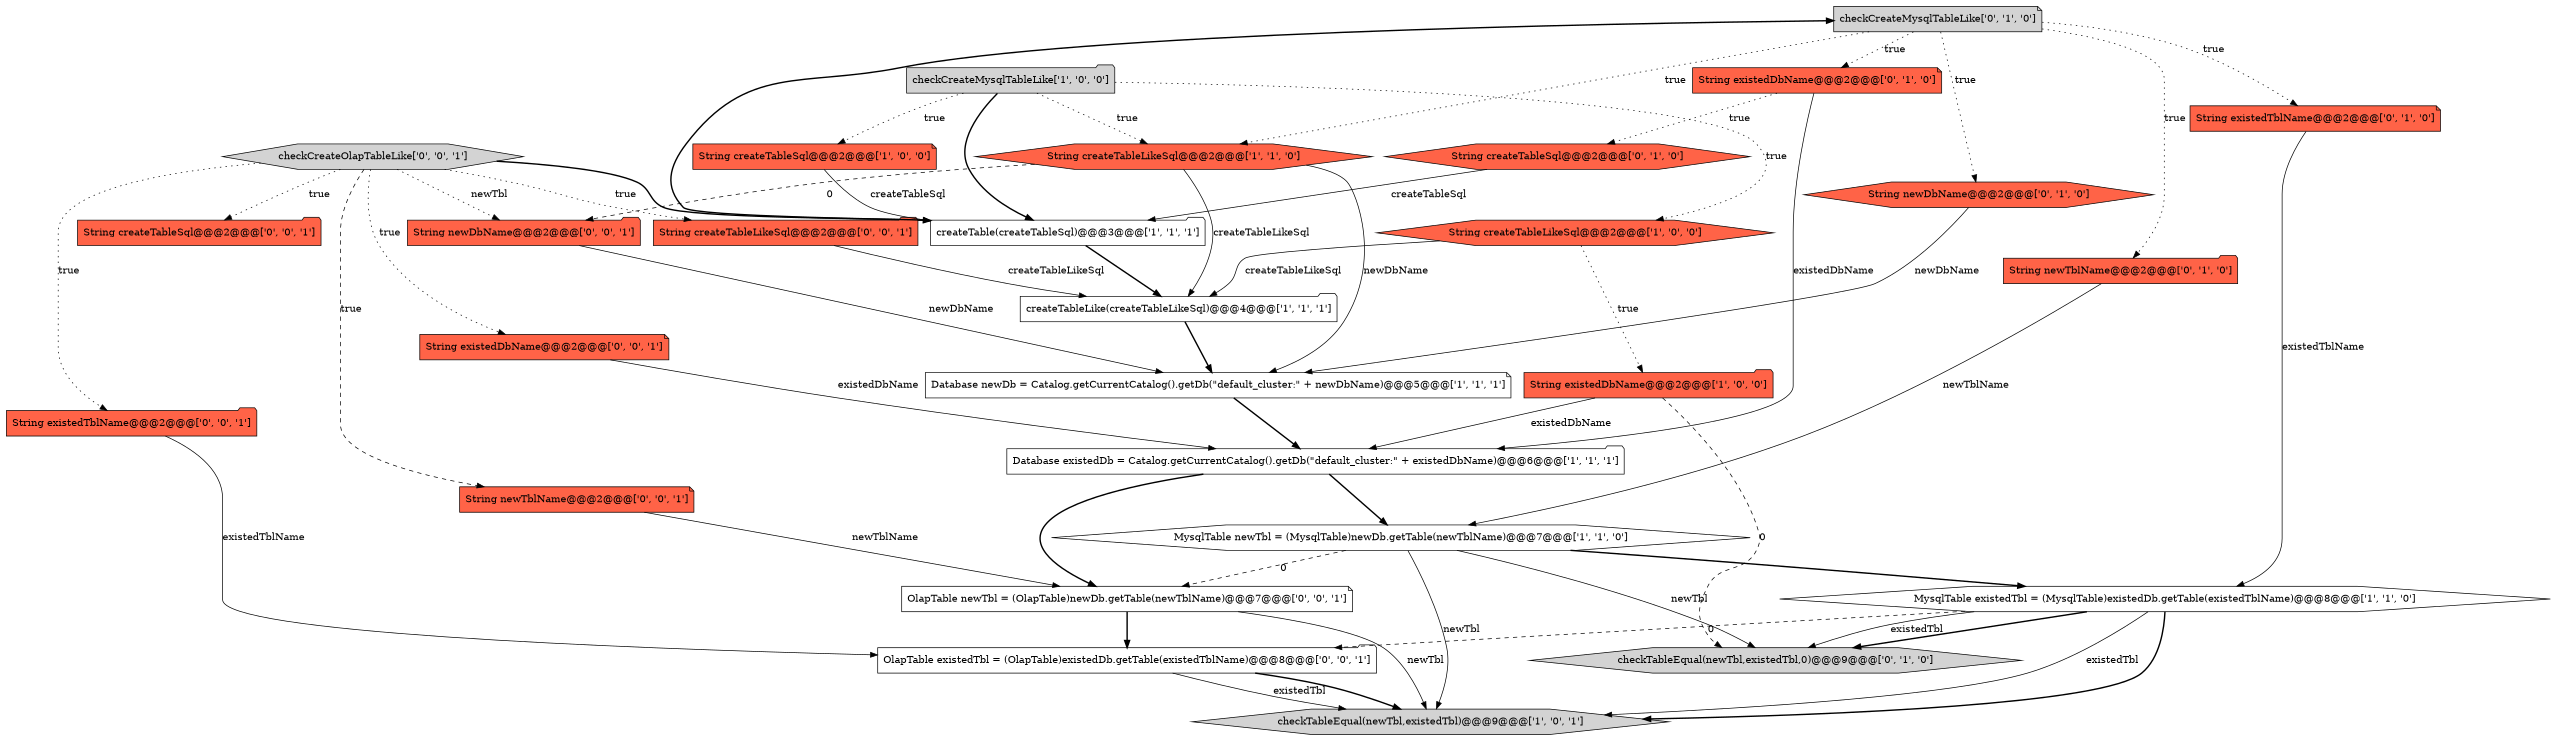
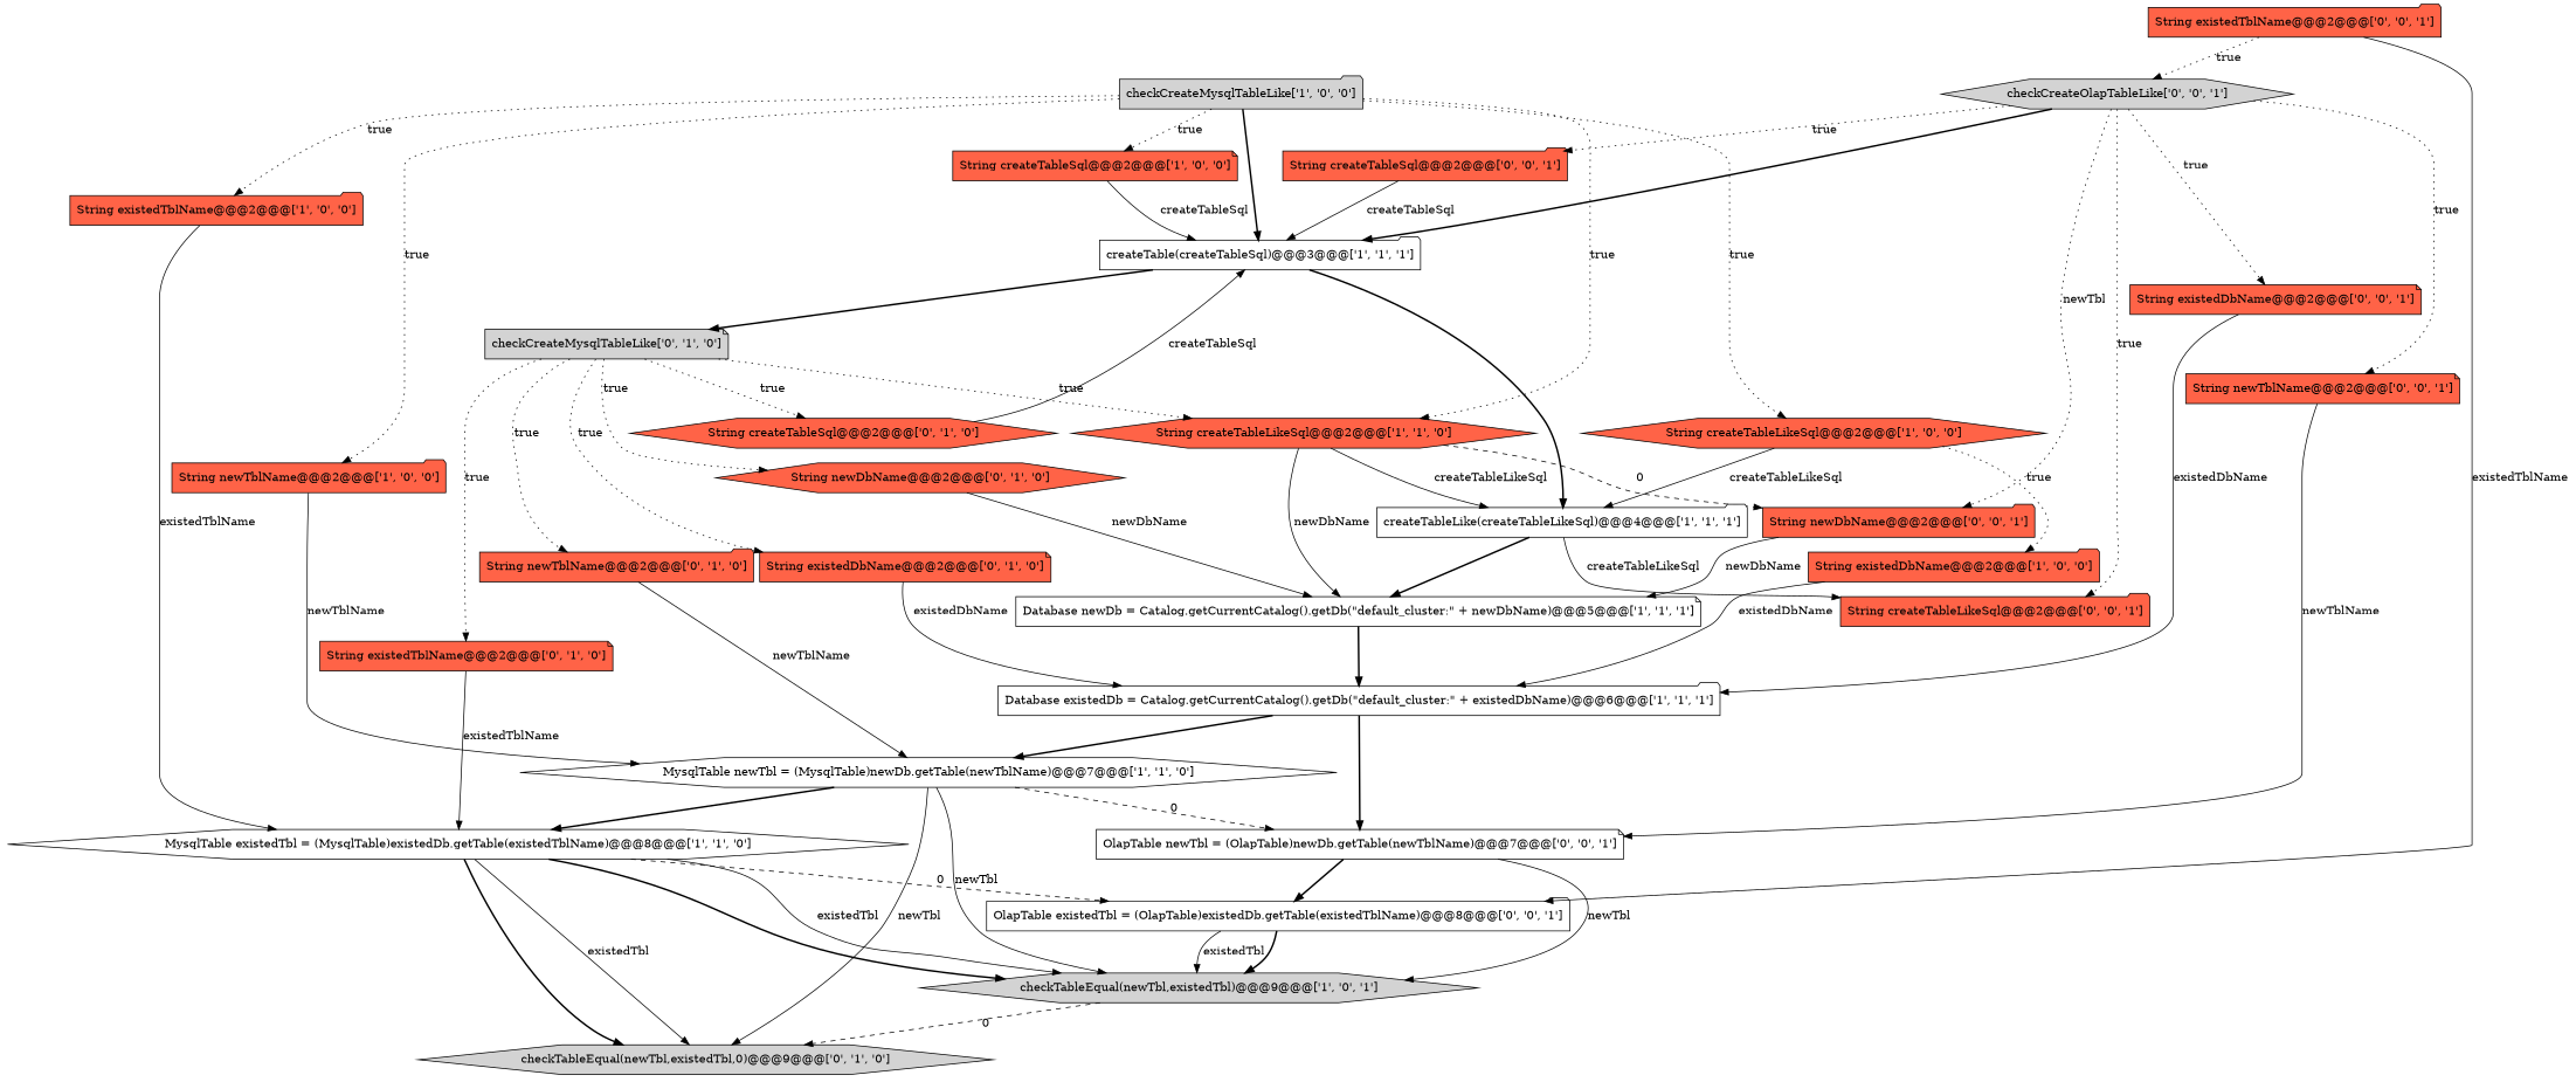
  digraph {
    node [fillcolor=tomato shape=folder style=filled]
    edge [style=solid]
    n1 [label="String createTableLikeSql@@@2@@@['1', '1', '0']" shape=hexagon]
    n2 [label="String newDbName@@@2@@@['0', '0', '1']"]
    n3 [fillcolor=white label="createTableLike(createTableLikeSql)@@@4@@@['1', '1', '1']"]
    n4 [fillcolor=white label="Database newDb = Catalog.getCurrentCatalog().getDb(\"default_cluster:\" + newDbName)@@@5@@@['1', '1', '1']" shape=note]
    n5 [fillcolor=white label="Database existedDb = Catalog.getCurrentCatalog().getDb(\"default_cluster:\" + existedDbName)@@@6@@@['1', '1', '1']"]
    n6 [fillcolor=lightgray label="checkCreateOlapTableLike['0', '0', '1']" shape=hexagon]
    n7 [label="String existedDbName@@@2@@@['0', '0', '1']" shape=note]
    n8 [label="String createTableSql@@@2@@@['0', '0', '1']"]
    n9 [label="String existedTblName@@@2@@@['0', '0', '1']"]
    n10 [label="String newTblName@@@2@@@['0', '0', '1']" shape=note]
    n11 [fillcolor=white label="createTable(createTableSql)@@@3@@@['1', '1', '1']"]
    n12 [label="String createTableLikeSql@@@2@@@['0', '0', '1']"]
    n13 [fillcolor=white label="OlapTable existedTbl = (OlapTable)existedDb.getTable(existedTblName)@@@8@@@['0', '0', '1']"]
    n14 [fillcolor=white label="OlapTable newTbl = (OlapTable)newDb.getTable(newTblName)@@@7@@@['0', '0', '1']" shape=note]
    n15 [fillcolor=lightgray label="checkCreateMysqlTableLike['0', '1', '0']" shape=note]
    n16 [fillcolor=white label="MysqlTable newTbl = (MysqlTable)newDb.getTable(newTblName)@@@7@@@['1', '1', '0']" shape=hexagon]
    n17 [fillcolor=lightgray label="checkTableEqual(newTbl,existedTbl)@@@9@@@['1', '0', '1']" shape=hexagon]
    n18 [fillcolor=lightgray label="checkTableEqual(newTbl,existedTbl,0)@@@9@@@['0', '1', '0']" shape=hexagon]
    n19 [fillcolor=white label="MysqlTable existedTbl = (MysqlTable)existedDb.getTable(existedTblName)@@@8@@@['1', '1', '0']" shape=hexagon]
    n20 [label="String existedDbName@@@2@@@['0', '1', '0']" shape=note]
    n21 [label="String newDbName@@@2@@@['0', '1', '0']" shape=hexagon]
    n22 [fillcolor=lightgray label="checkCreateMysqlTableLike['1', '0', '0']"]
    n23 [label="String createTableSql@@@2@@@['1', '0', '0']" shape=note]
+   n24 [label="String newTblName@@@2@@@['1', '0', '0']"]
+   n25 [label="String existedTblName@@@2@@@['1', '0', '0']"]
    n26 [label="String createTableLikeSql@@@2@@@['1', '0', '0']" shape=hexagon]
    n27 [label="String existedDbName@@@2@@@['1', '0', '0']"]
    n28 [label="String existedTblName@@@2@@@['0', '1', '0']" shape=note]
    n29 [label="String newTblName@@@2@@@['0', '1', '0']"]
    n30 [label="String createTableSql@@@2@@@['0', '1', '0']" shape=hexagon]
    n1 -> n2 [label=0 style=dashed]
    n1 -> n3 [label=createTableLikeSql]
    n1 -> n4 [label=newDbName]
    n2 -> n4 [label=newDbName]
    n3 -> n4 [style=bold]
    n4 -> n5 [style=bold]
    n5 -> n14 [style=bold]
    n5 -> n16 [style=bold]
    n6 -> n2 [label=newTbl style=dotted]
    n6 -> n7 [label=true style=dotted]
    n6 -> n8 [label=true style=dotted]
-   n6 -> n9 [label=true style=dotted]
-   n6 -> n10 [label=true style=dashed]
+   n9 -> n6 [label=true style=dotted]
+   n6 -> n10 [label=true style=dotted]
    n6 -> n11 [style=bold]
    n6 -> n12 [label=true style=dotted]
    n7 -> n5 [label=existedDbName]
+   n8 -> n11 [label=createTableSql]
    n9 -> n13 [label=existedTblName]
    n10 -> n14 [label=newTblName]
    n11 -> n3 [style=bold]
    n11 -> n15 [style=bold]
-   n12 -> n3 [label=createTableLikeSql]
+   n3 -> n12 [label=createTableLikeSql]
    n13 -> n17 [label=existedTbl]
    n13 -> n17 [style=bold]
    n14 -> n13 [style=bold]
    n14 -> n17 [label=newTbl]
    n15 -> n1 [label=true style=dotted]
    n15 -> n20 [label=true style=dotted]
    n15 -> n21 [label=true style=dotted]
    n15 -> n28 [label=true style=dotted]
    n15 -> n29 [label=true style=dotted]
-   n20 -> n30 [label=true style=dotted]
+   n15 -> n30 [label=true style=dotted]
    n16 -> n14 [label=0 style=dashed]
    n16 -> n17 [label=newTbl]
    n16 -> n18 [label=newTbl]
    n16 -> n19 [style=bold]
-   n27 -> n18 [label=0 style=dashed]
+   n17 -> n18 [label=0 style=dashed]
    n19 -> n13 [label=0 style=dashed]
    n19 -> n17 [label=existedTbl]
    n19 -> n17 [style=bold]
    n19 -> n18 [style=bold]
    n19 -> n18 [label=existedTbl]
    n20 -> n5 [label=existedDbName]
    n21 -> n4 [label=newDbName]
    n22 -> n1 [label=true style=dotted]
    n22 -> n11 [style=bold]
    n22 -> n23 [label=true style=dotted]
+   n22 -> n24 [label=true style=dotted]
+   n22 -> n25 [label=true style=dotted]
    n22 -> n26 [label=true style=dotted]
    n23 -> n11 [label=createTableSql]
+   n24 -> n16 [label=newTblName]
+   n25 -> n19 [label=existedTblName]
    n26 -> n3 [label=createTableLikeSql]
    n26 -> n27 [label=true style=dotted]
    n27 -> n5 [label=existedDbName]
    n28 -> n19 [label=existedTblName]
    n29 -> n16 [label=newTblName]
    n30 -> n11 [label=createTableSql]
  }
